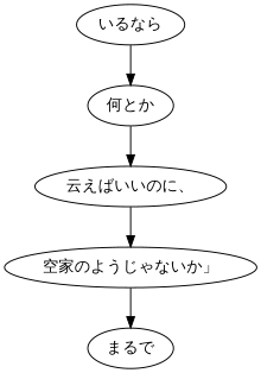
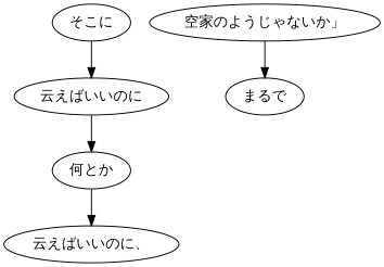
  digraph {
-   n2 [label="いるなら"]
+   n1 [label="そこに"]
+   n2 [label="云えばいいのに"]
    n3 [label="何とか"]
    n4 [label="云えばいいのに、"]
    n5 [label="空家のようじゃないか」"]
    n6 [label="まるで"]
+   n1 -> n2
    n2 -> n3
    n3 -> n4
-   n4 -> n5
    n5 -> n6
  }
